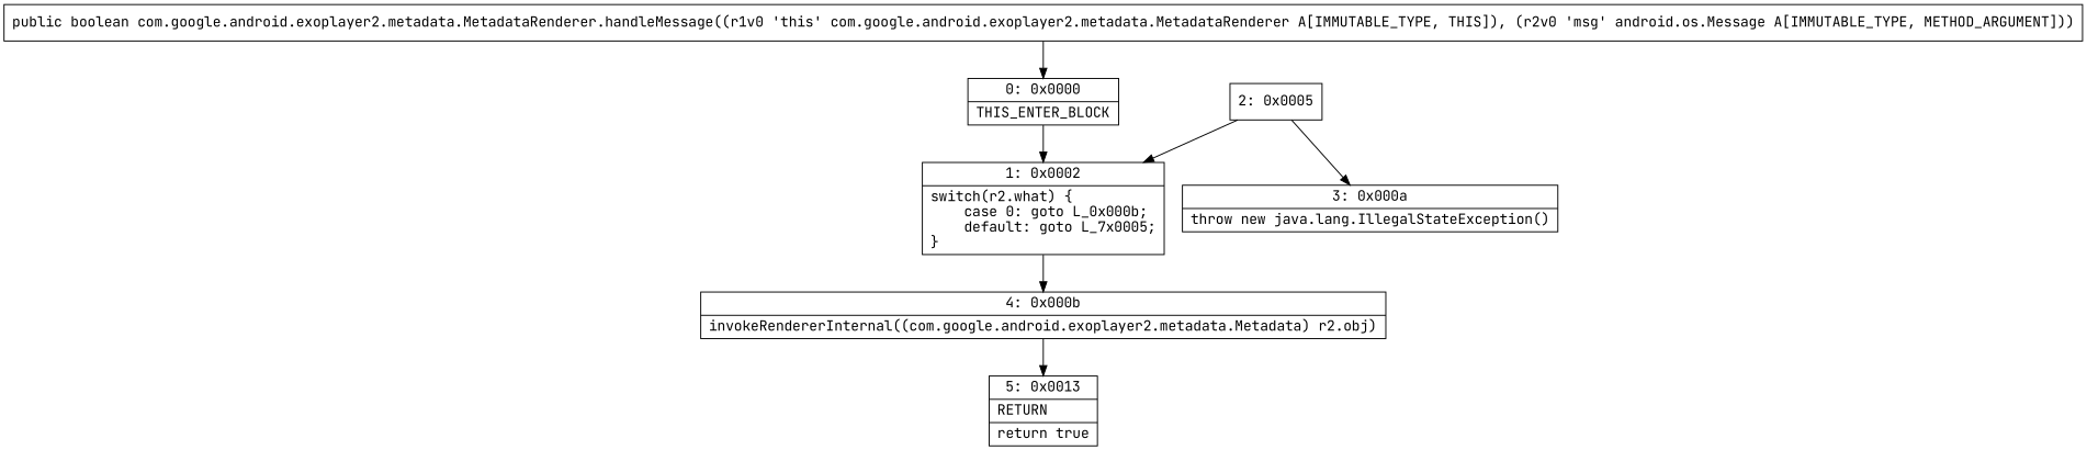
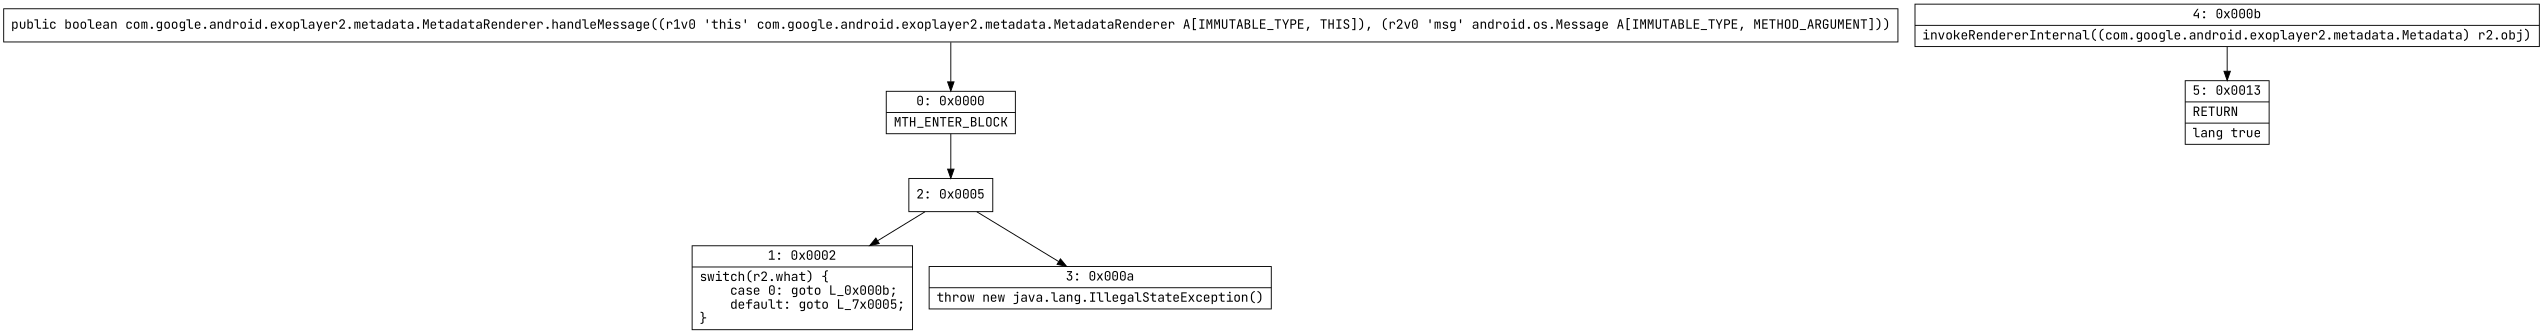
  digraph {
    fontname="JetBrains Mono"
    node [fontname="JetBrains Mono" shape=record]
    edge [fontname="JetBrains Mono"]
-   n1 [label="{0\:\ 0x0000|THIS_ENTER_BLOCK\l}"]
+   n1 [label="{0\:\ 0x0000|MTH_ENTER_BLOCK\l}"]
    n2 [label="{1\:\ 0x0002|switch(r2.what) \{\l    case 0: goto L_0x000b;\l    default: goto L_7x0005;\l\}\l}"]
    n3 [label="{4\:\ 0x000b|invokeRendererInternal((com.google.android.exoplayer2.metadata.Metadata) r2.obj)\l}"]
    n4 [label="{2\:\ 0x0005}"]
    n5 [label="{3\:\ 0x000a|throw new java.lang.IllegalStateException()\l}"]
-   n6 [label="{5\:\ 0x0013|RETURN\l|return true\l}"]
+   n6 [label="{5\:\ 0x0013|RETURN\l|lang true\l}"]
    n7 [label="{public boolean com.google.android.exoplayer2.metadata.MetadataRenderer.handleMessage((r1v0 'this' com.google.android.exoplayer2.metadata.MetadataRenderer A[IMMUTABLE_TYPE, THIS]), (r2v0 'msg' android.os.Message A[IMMUTABLE_TYPE, METHOD_ARGUMENT])) }"]
-   n1 -> n2
-   n2 -> n3
+   n1 -> n4
    n3 -> n6
    n4 -> n2
    n4 -> n5
    n7 -> n1
  }
